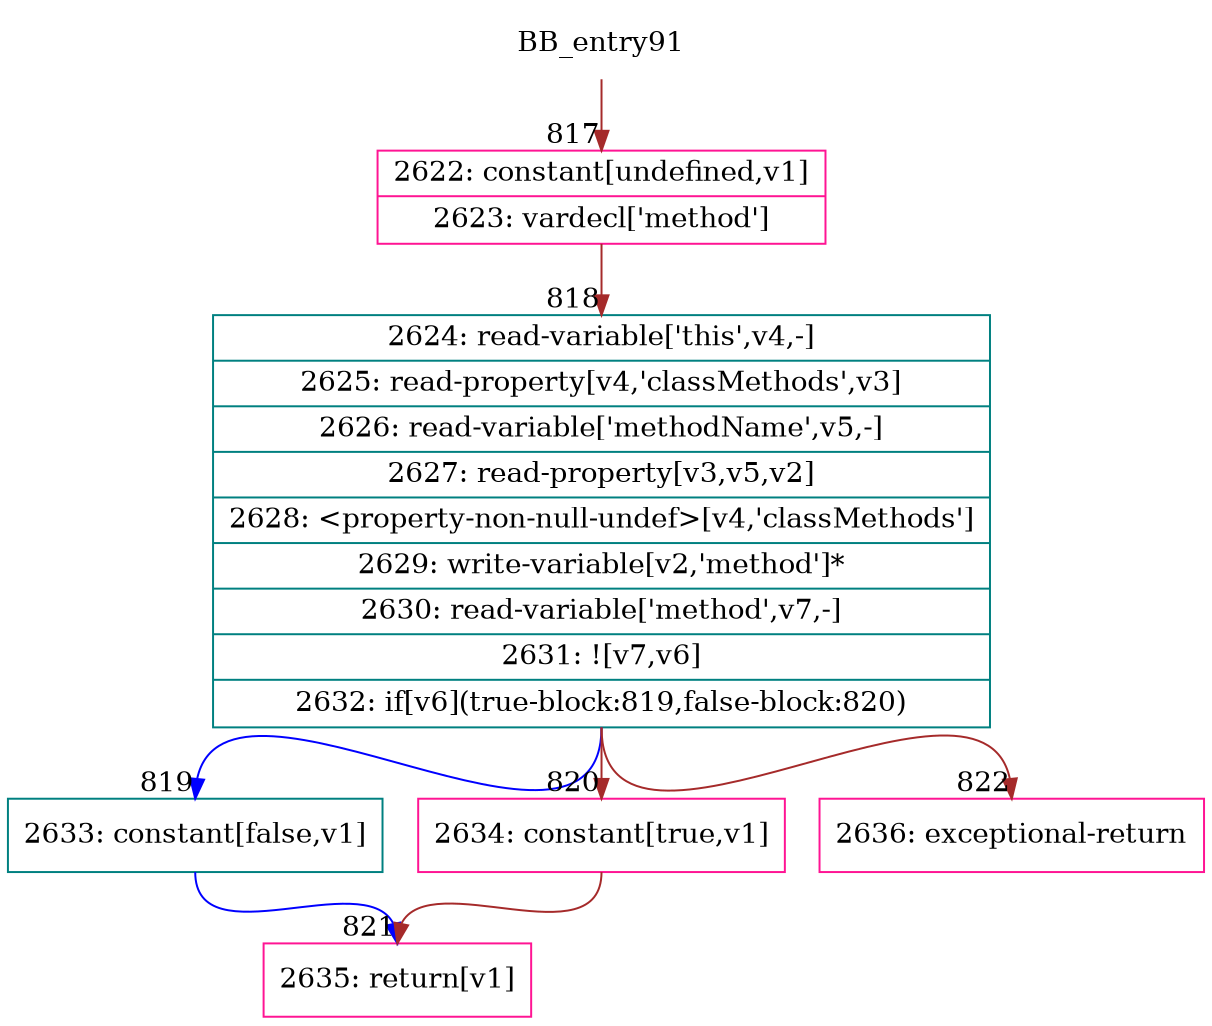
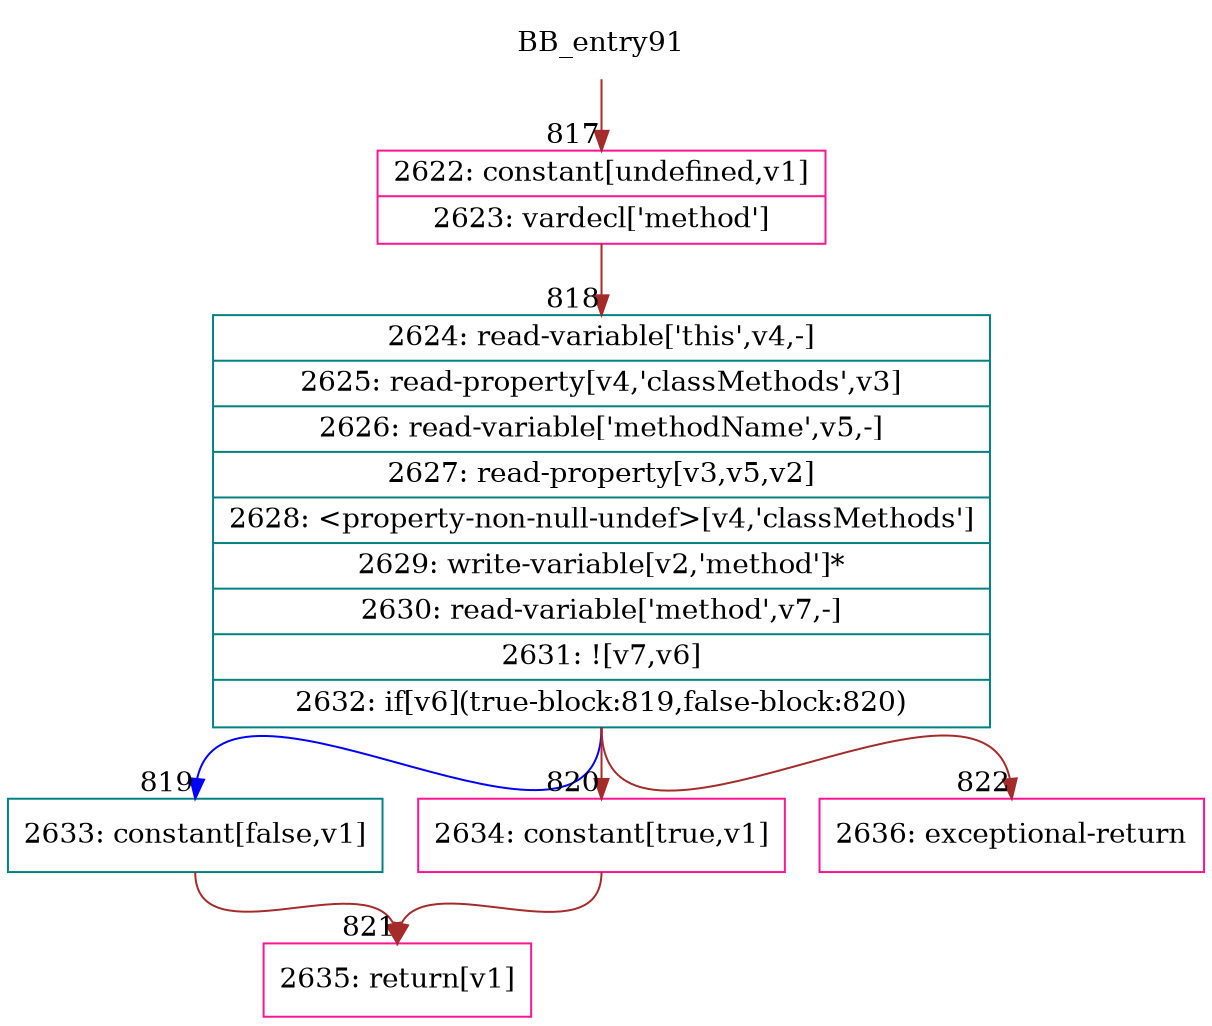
  digraph {
    rankdir=TD
    node [color=deeppink shape=record]
    edge [color=brown headport=n tailport=s]
    BB_entry91 [shape=none]
    n2 [label="{2622: constant[undefined,v1]|2623: vardecl['method']}"]
    n3 [color=teal label="{2624: read-variable['this',v4,-]|2625: read-property[v4,'classMethods',v3]|2626: read-variable['methodName',v5,-]|2627: read-property[v3,v5,v2]|2628: \<property-non-null-undef\>[v4,'classMethods']|2629: write-variable[v2,'method']*|2630: read-variable['method',v7,-]|2631: ![v7,v6]|2632: if[v6](true-block:819,false-block:820)}"]
    n4 [color=teal label="{2633: constant[false,v1]}"]
    n5 [label="{2634: constant[true,v1]}"]
    n6 [label="{2636: exceptional-return}"]
    n7 [label="{2635: return[v1]}"]
    BB_entry91 -> n2 [headlabel="    817"]
    n2 -> n3 [headlabel="      818"]
    n3 -> n4 [color=blue headlabel="      819"]
    n3 -> n5 [headlabel="      820"]
    n3 -> n6 [headlabel="      822"]
-   n4 -> n7 [color=blue headlabel="      821"]
+   n4 -> n7 [headlabel="      821"]
    n5 -> n7
  }
